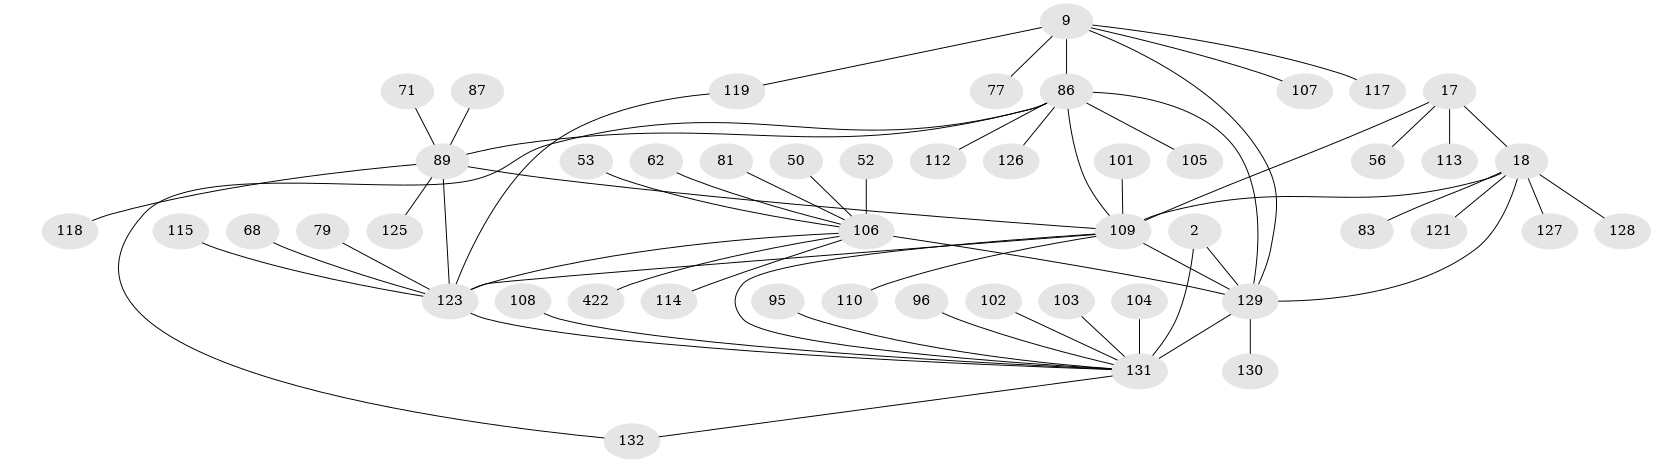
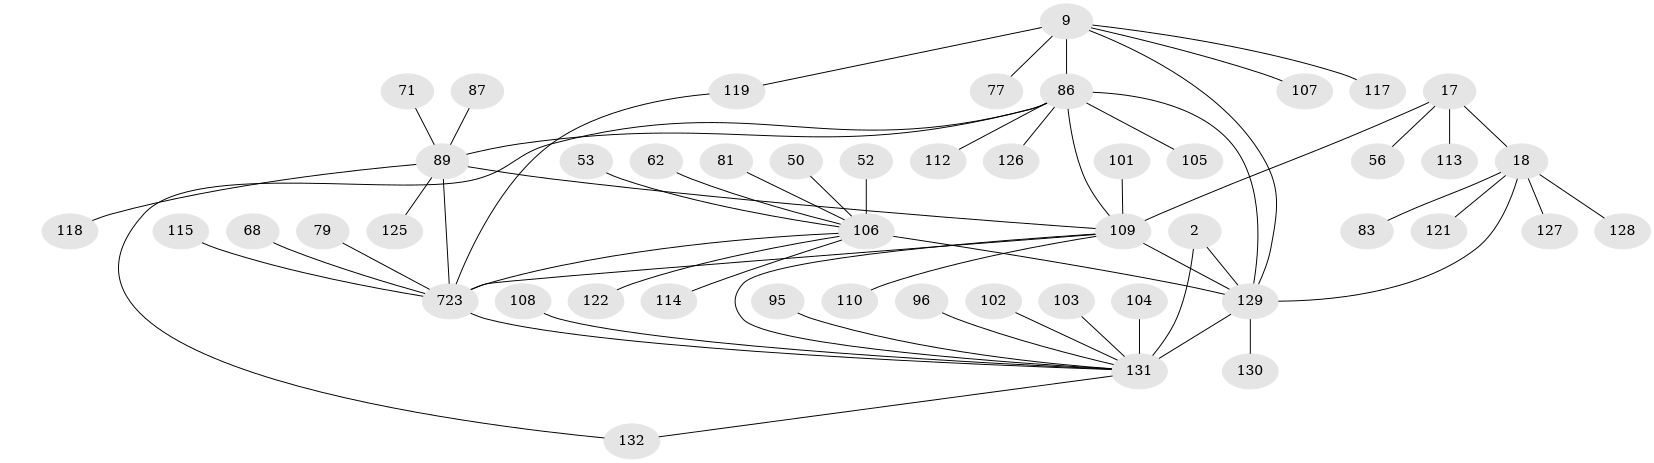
  graph {
    node [color=gray90 style=filled]
    2 [super="+1"]
    129 [super="+116"]
    131 [super="+5+42+72+88+6+38"]
    86 [super="+12+33+46+58+11+59+65+82+84+85"]
    109 [super="+78+75+100+15"]
    89 [super="+39"]
    105
    112
    126
    132 [super="+124"]
    130
    9 [super="+7"]
    77
    107
    117
    119 [super="+48"]
-   123 [super="+120+20+31+51+54+67"]
+   123 [super="+120+20+31+51+54+67" label=723]
    17 [super="+13"]
    18 [super="+16"]
    56
    113
    83 [super="+41"]
    121
    127 [super="+34"]
    128
    110
    106 [super="+29+27+47"]
    114
-   122 [label=422]
+   122
    50
    52
    53
    62
    68
    n35 [label=79]
    118
    125
    71
    81
    87
    95
    96
    101 [super="+43"]
    102 [super="+80"]
    103
    104
    108
    115
    2 -- 129
    2 -- 131 [weight=8]
    129 -- 131 [weight=2]
    129 -- 130
    131 -- 132
    86 -- 129 [weight=2]
    86 -- 109 [weight=3]
    86 -- 89
    86 -- 105
    86 -- 112
    86 -- 126
    86 -- 132
    109 -- 129
    109 -- 131 [weight=2]
    109 -- 123 [weight=2]
    109 -- 110
    89 -- 109 [weight=2]
    89 -- 123 [weight=8]
    89 -- 118
    89 -- 125
    9 -- 129
    9 -- 86 [weight=8]
    9 -- 77
    9 -- 107
    9 -- 117
    9 -- 119
    119 -- 123
    123 -- 131 [weight=2]
    17 -- 109 [weight=4]
    17 -- 18 [weight=4]
    17 -- 56
    17 -- 113
    18 -- 129
-   18 -- 109 [weight=6]
    18 -- 83
    18 -- 121
    18 -- 127
    18 -- 128
    106 -- 129 [weight=8]
    106 -- 123 [weight=2]
    106 -- 114
    106 -- 122
    50 -- 106
    52 -- 106
    53 -- 106
    62 -- 106
    68 -- 123
    n35 -- 123
    71 -- 89
    81 -- 106
    87 -- 89
    95 -- 131
    96 -- 131
    101 -- 109
    102 -- 131
    103 -- 131
    104 -- 131
    108 -- 131
    115 -- 123
  }
